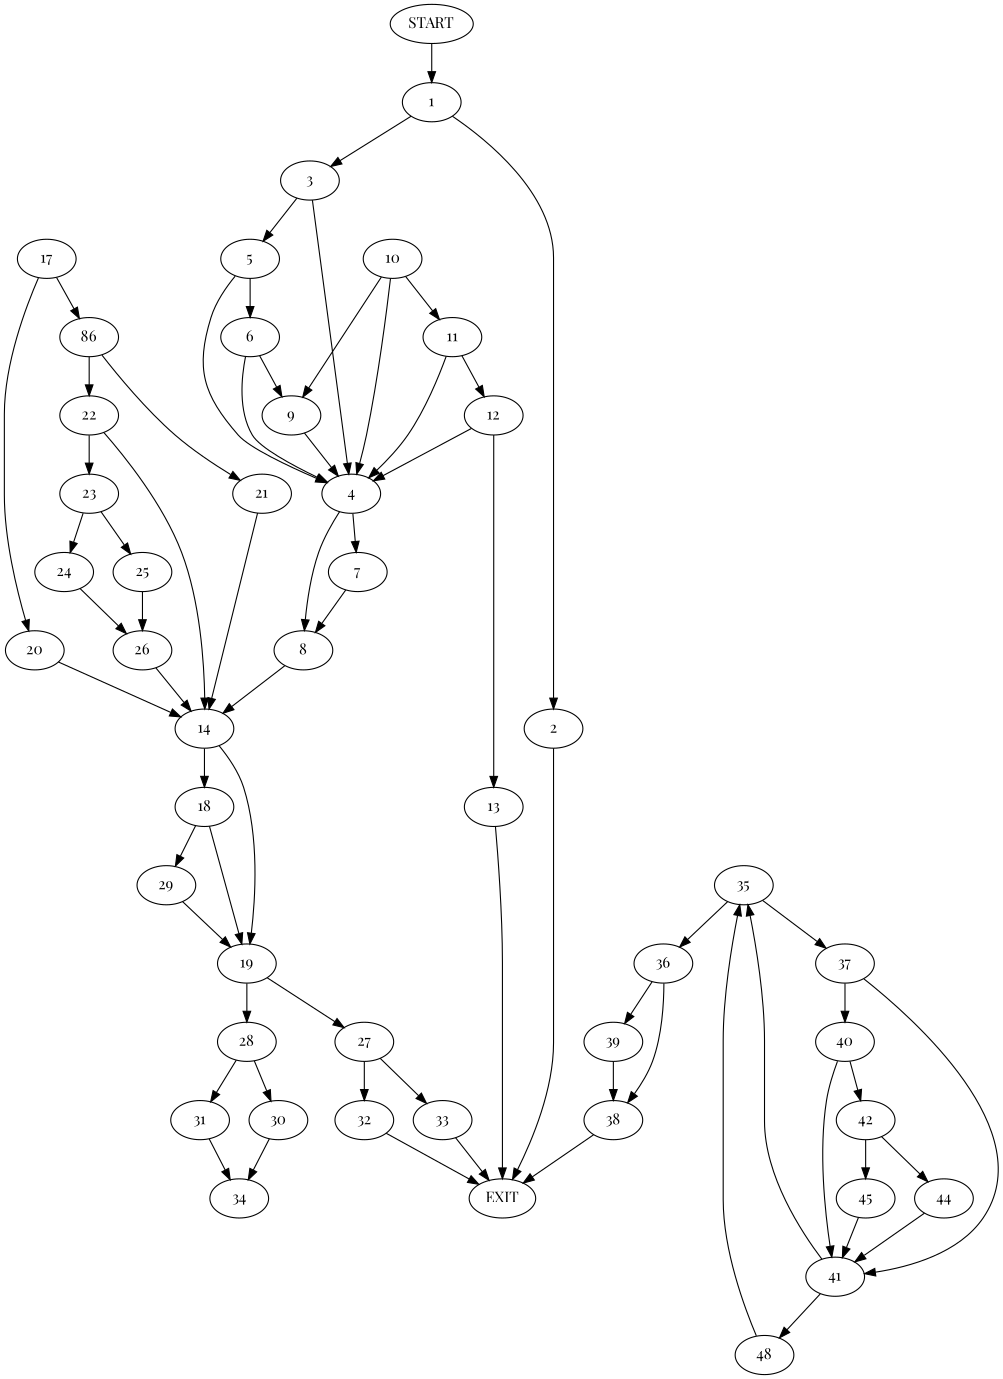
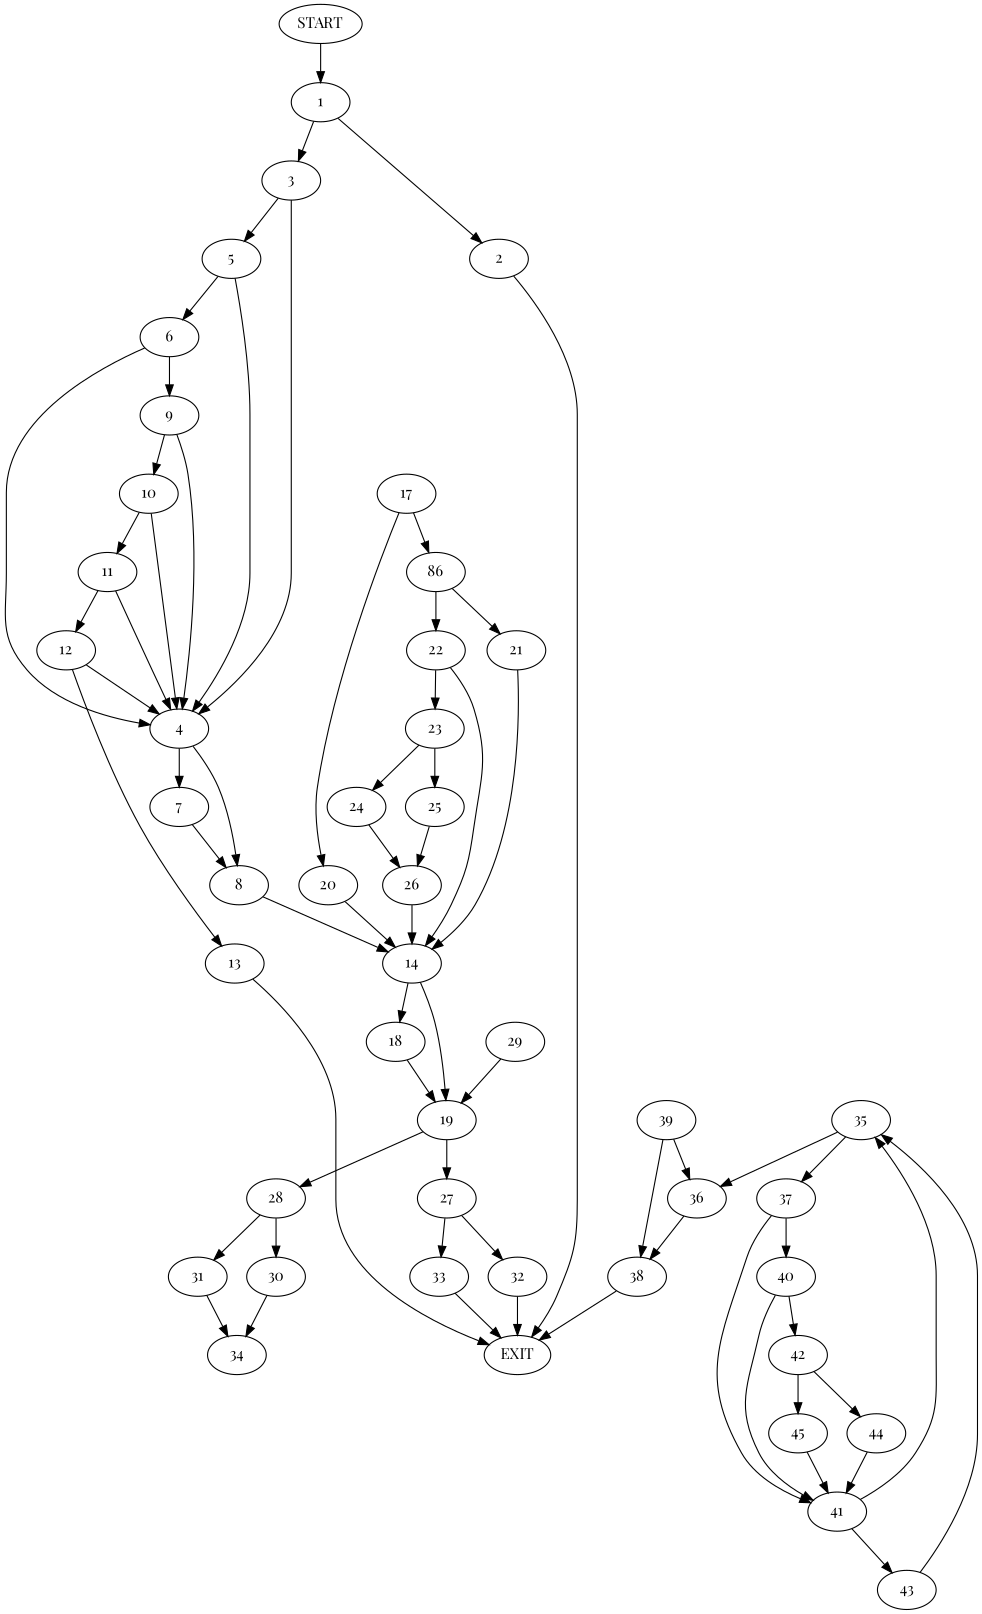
  digraph {
    fontname="Playfair Display"
    node [fontname="Playfair Display"]
    edge [fontname="Playfair Display"]
    n1 [label=START]
    1
    2
    3
    n5 [label=EXIT]
    4
    5
    7
    8
    6
    14
    9
    10
    18
    19
    11
    12
    13
    29
    27
    28
    n22 [label=86]
    21
    22
    17
    20
    23
    32
    33
    30
    31
    24
    25
    26
    34
    35
    36
    37
    38
    39
    40
    41
    42
-   43 [label=48]
+   43
    44
    45
    n1 -> 1
    1 -> 2
    1 -> 3
    2 -> n5
    3 -> 4
    3 -> 5
    4 -> 7
    4 -> 8
    5 -> 4
    5 -> 6
    7 -> 8
    8 -> 14
    6 -> 4
    6 -> 9
    14 -> 18
    14 -> 19
    9 -> 4
-   10 -> 9
+   9 -> 10
    10 -> 4
    10 -> 11
    18 -> 19
-   18 -> 29
    19 -> 27
    19 -> 28
    11 -> 4
    11 -> 12
    12 -> 4
    12 -> 13
    13 -> n5
    29 -> 19
    27 -> 32
    27 -> 33
    28 -> 30
    28 -> 31
    n22 -> 21
    n22 -> 22
    21 -> 14
    22 -> 14
    22 -> 23
    17 -> n22
    17 -> 20
    20 -> 14
    23 -> 24
    23 -> 25
    32 -> n5
    33 -> n5
    30 -> 34
    31 -> 34
    24 -> 26
    25 -> 26
    26 -> 14
    35 -> 36
    35 -> 37
    36 -> 38
-   36 -> 39
+   39 -> 36
    37 -> 40
    37 -> 41
    38 -> n5
    39 -> 38
    40 -> 41
    40 -> 42
    41 -> 35
    41 -> 43
    42 -> 44
    42 -> 45
    43 -> 35
    44 -> 41
    45 -> 41
  }
